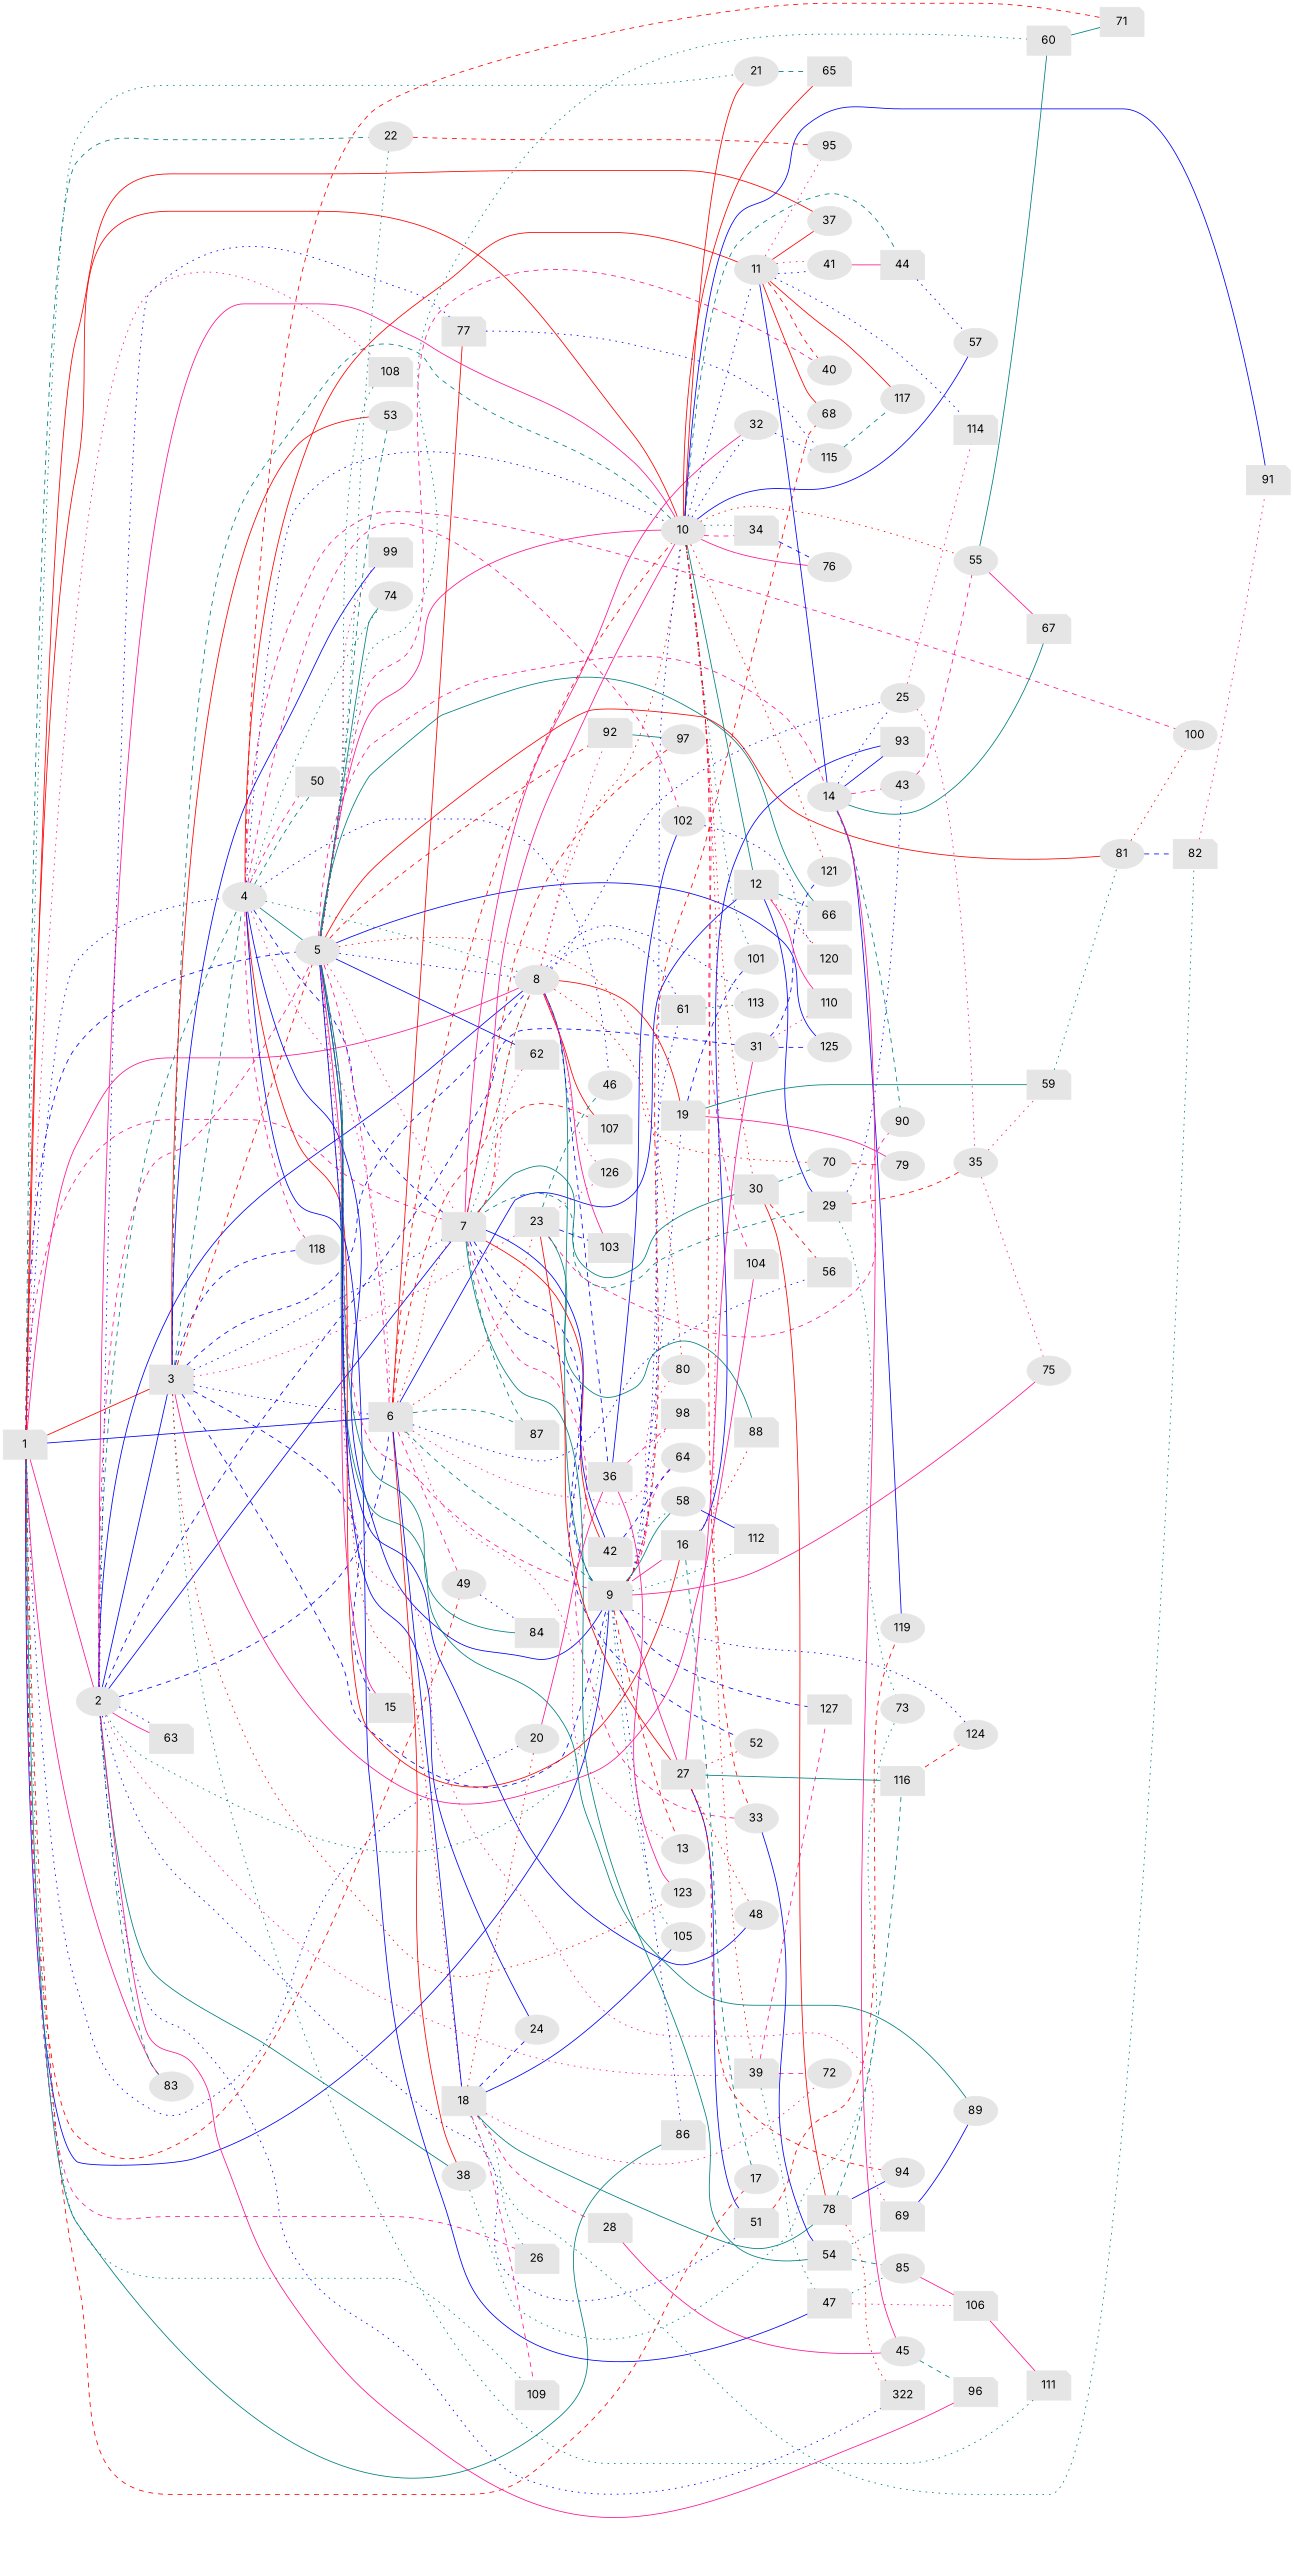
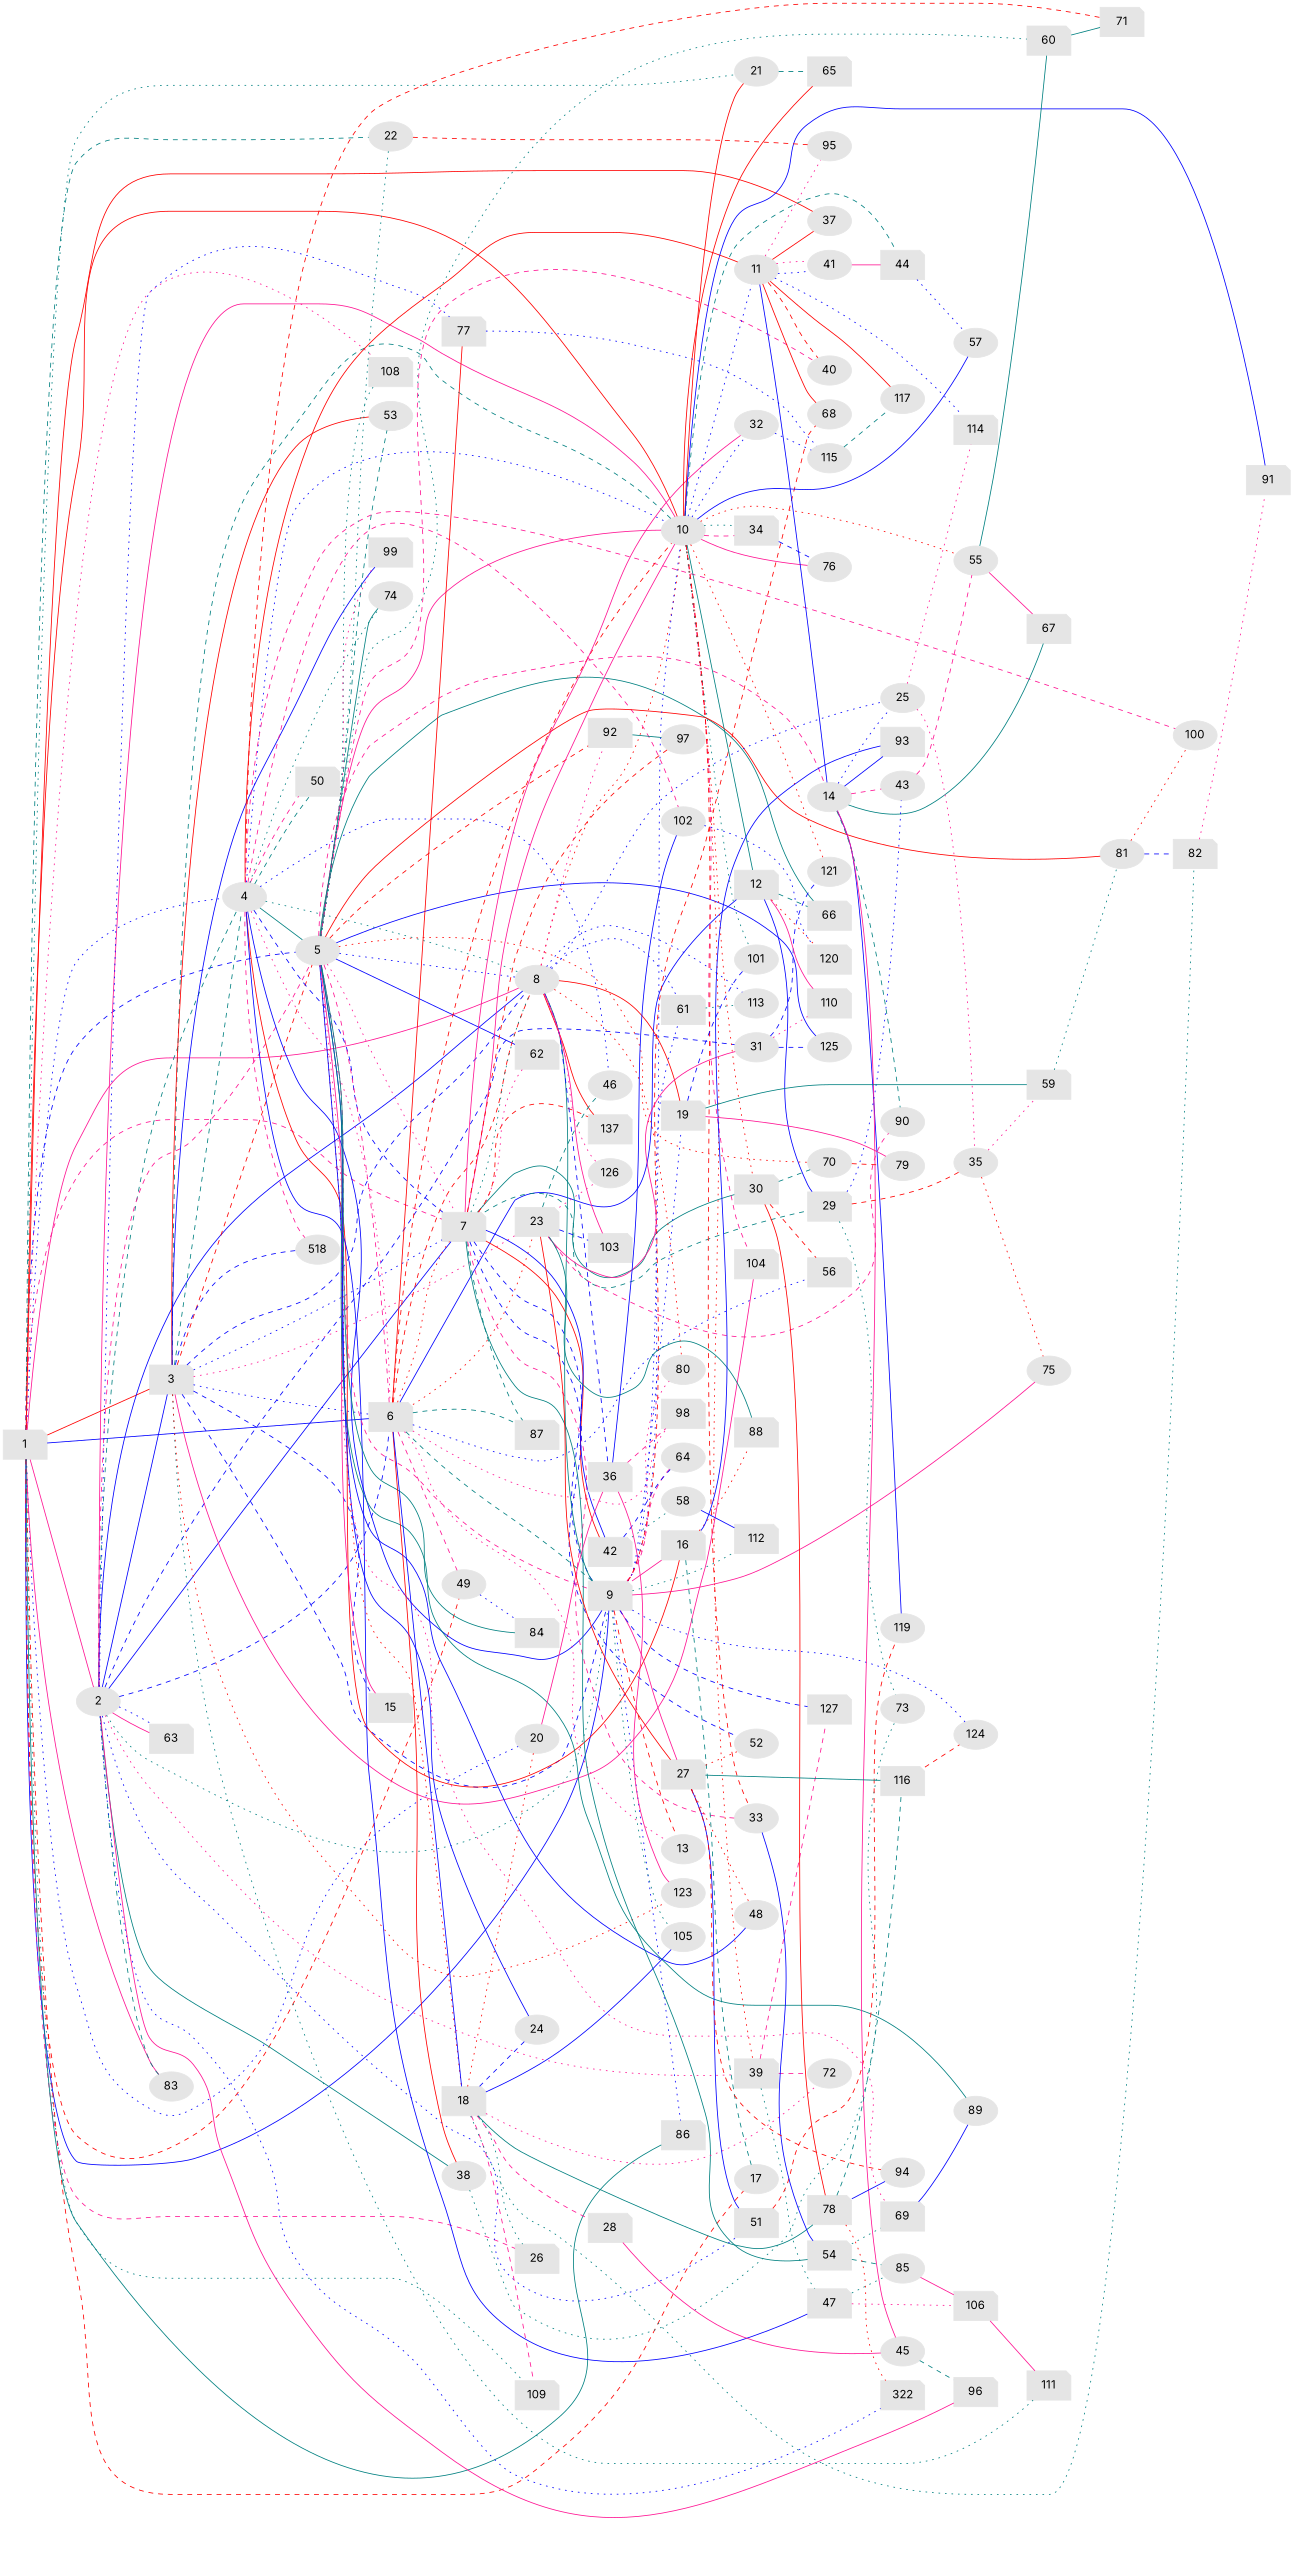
  graph {
    fontname=Inter
    rankdir=LR
    node [color=gray90 fontname=Inter shape=ellipse style=filled]
    edge [color=blue fontname=Inter style=dotted]
    1 [shape=note]
    2
    3 [shape=note]
    4
    5
    6 [shape=note]
    7 [shape=note]
    8
    9 [shape=note]
    10
    17
    20
    21
    22
    26 [shape=note]
    37
    49
    83
    86 [shape=note]
    108 [shape=note]
    109 [shape=note]
    31
    38
    39 [shape=note]
    51 [shape=note]
    63 [shape=note]
    77 [shape=note]
    96 [shape=note]
    n29 [label=322 shape=note]
    15 [shape=note]
    23 [shape=note]
    53
    99 [shape=note]
    104 [shape=note]
    111 [shape=note]
-   118
+   118 [label=518]
    123
    11
    16 [shape=note]
    46
    47 [shape=note]
    50 [shape=note]
    71 [shape=note]
    74
    100
    102
    14
    18 [shape=note]
    24
    40
    48
    60 [shape=note]
    62 [shape=note]
    66 [shape=note]
    69 [shape=note]
    70
    81
    84 [shape=note]
    89
    92 [shape=note]
    125
    12 [shape=note]
    13
    56 [shape=note]
    87 [shape=note]
    98 [shape=note]
    29 [shape=note]
    30 [shape=note]
    32
    33
    42 [shape=note]
    52
    54 [shape=note]
    97
-   107 [shape=note]
+   107 [shape=note label=137]
    19 [shape=note]
    25
    36 [shape=note]
    61 [shape=note]
    80
    103 [shape=note]
    113
    126
    64
    27 [shape=note]
    58
    68
    75
    105
    112 [shape=note]
    124
    127 [shape=note]
    34 [shape=note]
    44 [shape=note]
    55
    57
    65 [shape=note]
    76
    91 [shape=note]
    101
    121
    95
    110 [shape=note]
    73
    72
    119
    115
    90
    88 [shape=note]
    41
    114 [shape=note]
    117
    93 [shape=note]
    85
    106 [shape=note]
    120 [shape=note]
    43
    45
    67 [shape=note]
    28 [shape=note]
    78 [shape=note]
    82 [shape=note]
    79
    35
    59 [shape=note]
    94
    116 [shape=note]
    1 -- 2 [color=deeppink style=solid]
    1 -- 3 [color=red style=solid]
    1 -- 4
    1 -- 5 [style=dashed]
    1 -- 6 [style=solid]
    1 -- 7 [color=deeppink style=dashed]
    1 -- 8 [color=deeppink style=solid]
    1 -- 9 [style=solid]
    1 -- 10 [color=red style=solid]
    1 -- 17 [color=red style=dashed]
    1 -- 20
    1 -- 21 [color=teal]
    1 -- 22 [color=teal style=dashed]
    1 -- 26 [color=deeppink style=dashed]
    1 -- 37 [color=red style=solid]
    1 -- 49 [color=red style=dashed]
    1 -- 83 [color=deeppink style=solid]
    1 -- 86 [color=teal style=solid]
    1 -- 108 [color=deeppink]
    1 -- 109 [color=teal]
    2 -- 3 [style=solid]
    2 -- 4 [color=teal style=dashed]
    2 -- 5 [color=deeppink style=dashed]
    2 -- 6 [style=dashed]
    2 -- 7 [style=solid]
    2 -- 8 [style=solid]
    2 -- 9 [color=teal]
    2 -- 10 [color=deeppink style=solid]
    2 -- 83 [color=teal style=dashed]
    2 -- 31 [style=dashed]
    2 -- 38 [color=teal style=solid]
    2 -- 39 [color=deeppink]
    2 -- 51
    2 -- 63 [color=deeppink style=solid]
    2 -- 63
    2 -- 77
    2 -- 96 [color=deeppink style=solid]
    2 -- n29
    3 -- 4 [color=teal style=dashed]
    3 -- 5 [color=red style=dashed]
    3 -- 6
    3 -- 7
    3 -- 8 [style=dashed]
    3 -- 9 [style=dashed]
    3 -- 10 [color=teal style=dashed]
    3 -- 15 [style=dashed]
    3 -- 23 [color=deeppink]
    3 -- 53 [color=red style=solid]
    3 -- 99 [style=solid]
    3 -- 104 [color=deeppink style=solid]
    3 -- 111 [color=teal]
    3 -- 118 [style=dashed]
    3 -- 123 [color=red]
    4 -- 5 [color=teal style=solid]
    4 -- 6 [color=deeppink]
    4 -- 7 [style=dashed]
    4 -- 8 [color=teal]
    4 -- 9 [style=solid]
    4 -- 10
    4 -- 118 [color=deeppink style=dashed]
    4 -- 11 [color=red style=solid]
    4 -- 16 [color=red style=solid]
    4 -- 46
    4 -- 47 [style=solid]
    4 -- 50 [color=teal style=dashed]
    4 -- 50 [color=deeppink style=dashed]
    4 -- 71 [color=red style=dashed]
    4 -- 74 [color=teal]
    4 -- 100 [color=deeppink style=dashed]
    4 -- 102 [color=deeppink style=dashed]
    5 -- 6 [color=deeppink style=dashed]
    5 -- 7 [color=deeppink]
    5 -- 8
    5 -- 9 [color=deeppink style=dashed]
    5 -- 10 [color=deeppink style=solid]
    5 -- 22 [color=teal]
    5 -- 108 [color=teal]
    5 -- 15 [color=deeppink style=solid]
    5 -- 53 [color=teal style=dashed]
    5 -- 99 [color=deeppink]
    5 -- 74 [color=teal style=solid]
    5 -- 14 [color=deeppink style=dashed]
    5 -- 18 [color=red]
    5 -- 24 [style=solid]
    5 -- 40 [color=deeppink style=dashed]
    5 -- 48 [style=solid]
    5 -- 60 [color=teal]
    5 -- 62 [style=solid]
    5 -- 66 [color=teal style=solid]
    5 -- 69 [color=deeppink]
    5 -- 70 [color=red]
    5 -- 81 [color=red style=solid]
    5 -- 84 [color=teal style=solid]
    5 -- 89 [color=teal style=solid]
    5 -- 92 [color=red style=dashed]
    5 -- 125 [style=solid]
    6 -- 7 [color=red]
    6 -- 8 [color=red style=dashed]
    6 -- 9 [color=teal style=dashed]
    6 -- 10 [color=red style=dashed]
    6 -- 49 [color=deeppink style=dashed]
    6 -- 38 [color=red style=solid]
    6 -- 77 [color=red style=solid]
    6 -- 23 [color=red]
    6 -- 18 [style=solid]
    6 -- 12 [style=solid]
    6 -- 13 [color=deeppink]
    6 -- 56
    6 -- 87 [color=teal style=dashed]
    6 -- 98 [color=deeppink]
    7 -- 8 [color=teal]
    7 -- 9 [style=dashed]
    7 -- 10 [color=deeppink style=solid]
    7 -- 62 [color=deeppink]
    7 -- 87 [color=teal style=dashed]
    7 -- 29 [color=teal style=dashed]
    7 -- 30 [color=teal style=solid]
    7 -- 32 [color=deeppink style=solid]
    7 -- 33 [color=deeppink style=dashed]
    7 -- 42 [color=red style=solid]
    7 -- 42 [style=solid]
    7 -- 52 [style=dashed]
    7 -- 54 [color=teal style=solid]
    7 -- 97 [color=red style=dashed]
    7 -- 107 [color=red style=dashed]
    8 -- 9 [color=teal style=solid]
    8 -- 10 [color=red]
    8 -- 92 [color=deeppink]
    8 -- 107 [color=red style=solid]
    8 -- 19 [color=red style=solid]
    8 -- 25
    8 -- 36 [style=dashed]
    8 -- 61
    8 -- 80 [color=red]
    8 -- 103 [color=deeppink style=solid]
    8 -- 113
    8 -- 126 [color=deeppink]
    9 -- 10
    9 -- 86
    9 -- 16 [color=deeppink style=solid]
    9 -- 13 [color=red style=dashed]
    9 -- 19
    9 -- 61
    9 -- 80 [color=deeppink]
    9 -- 64 [color=deeppink style=dashed]
    9 -- 27 [color=deeppink style=solid]
-   9 -- 58 [color=teal style=solid]
    9 -- 68 [color=red style=dashed]
    9 -- 75 [color=deeppink style=solid]
    9 -- 105 [color=teal]
    9 -- 112 [color=teal]
    9 -- 124
    9 -- 127 [style=dashed]
    10 -- 21 [color=red style=solid]
    10 -- 39 [color=red]
    10 -- 104 [color=deeppink style=dashed]
    10 -- 11
    10 -- 12 [color=teal style=solid]
    10 -- 30 [color=red]
    10 -- 32
    10 -- 33 [color=red style=dashed]
    10 -- 34 [color=deeppink style=dashed]
    10 -- 34 [color=teal]
    10 -- 44 [color=teal style=dashed]
    10 -- 55 [color=red]
    10 -- 57 [style=solid]
    10 -- 65 [color=red style=solid]
    10 -- 76 [color=deeppink style=solid]
    10 -- 91 [style=solid]
    10 -- 101 [color=teal]
    10 -- 121 [color=red]
    20 -- 36 [color=deeppink style=solid]
    21 -- 65 [color=teal style=dashed]
    22 -- 95 [color=red style=dashed]
    49 -- 84
    31 -- 125 [style=dashed]
    31 -- 121 [style=dashed]
    31 -- 110 [color=deeppink]
    38 -- 73 [color=teal]
    39 -- 47 [color=teal]
    39 -- 127 [color=deeppink style=dashed]
    39 -- 72 [color=deeppink style=dashed]
    51 -- 119 [color=red style=dashed]
    77 -- 115
-   27 -- 31 [color=deeppink style=solid]
+   23 -- 31 [color=deeppink style=solid]
    23 -- 46 [color=teal style=dashed]
    23 -- 103 [style=dashed]
    23 -- 126 [color=deeppink]
    23 -- 27 [color=red style=solid]
    23 -- 90 [color=deeppink style=dashed]
    23 -- 88 [color=teal style=solid]
    11 -- 37 [color=red style=solid]
    11 -- 14 [style=solid]
    11 -- 40 [color=red style=dashed]
    11 -- 68 [color=red style=solid]
    11 -- 95 [color=deeppink]
    11 -- 41
    11 -- 41 [color=deeppink]
    11 -- 114
    11 -- 117 [color=red style=solid]
    16 -- 17 [color=teal style=dashed]
    16 -- 88 [color=red]
    16 -- 93 [style=solid]
    47 -- 85 [color=teal]
    47 -- 106 [color=deeppink]
    102 -- 120
    14 -- 25
    14 -- 119 [style=solid]
    14 -- 90 [color=teal style=dashed]
    14 -- 93 [style=solid]
    14 -- 43 [color=deeppink style=dashed]
    14 -- 45 [color=deeppink style=solid]
    14 -- 67 [color=teal style=solid]
    18 -- 20 [color=red]
    18 -- 26 [color=teal]
    18 -- 109 [color=deeppink style=dashed]
    18 -- 24 [style=dashed]
    18 -- 105 [style=solid]
    18 -- 72 [color=deeppink]
    18 -- 28 [color=deeppink style=dashed]
    18 -- 78 [color=teal style=solid]
    18 -- 82 [color=teal]
    60 -- 71 [color=teal style=solid]
    69 -- 89 [style=solid]
    70 -- 79 [color=red style=dashed]
    81 -- 100 [color=red]
    81 -- 82 [style=dashed]
    92 -- 97 [color=teal style=solid]
    12 -- 66 [color=teal style=dashed]
    12 -- 29 [style=solid]
    12 -- 110 [color=deeppink style=solid]
    12 -- 120 [color=red]
    29 -- 73 [color=teal]
    29 -- 43
    29 -- 35 [color=red style=dashed]
    30 -- 70 [color=teal style=dashed]
    30 -- 56 [color=red style=dashed]
    30 -- 78 [color=red style=solid]
    32 -- 115
    33 -- 54 [style=solid]
    42 -- 64 [style=dashed]
    42 -- 58 [color=teal]
    54 -- 69 [color=teal]
    54 -- 85 [color=teal style=dashed]
    19 -- 101 [style=dashed]
    19 -- 79 [color=deeppink style=solid]
    19 -- 59 [color=teal style=solid]
    25 -- 114 [color=deeppink]
    25 -- 35 [color=deeppink]
    36 -- 123 [color=deeppink style=solid]
    36 -- 102 [style=solid]
    36 -- 98 [color=deeppink style=dashed]
    61 -- 113 [color=teal]
    27 -- 51 [style=solid]
    27 -- 48 [color=red]
    27 -- 52 [color=red]
    27 -- 94 [color=red style=dashed]
    27 -- 116 [color=teal style=solid]
    58 -- 112 [style=solid]
    34 -- 76 [style=dashed]
    44 -- 57
    55 -- 60 [color=teal style=solid]
    55 -- 67 [color=deeppink style=solid]
    115 -- 117 [color=teal style=dashed]
    41 -- 44 [color=deeppink style=solid]
    85 -- 106 [color=deeppink style=solid]
    106 -- 111 [color=deeppink style=solid]
    43 -- 55 [color=deeppink style=dashed]
    45 -- 96 [color=teal style=dashed]
    28 -- 45 [color=deeppink style=solid]
    78 -- n29 [color=red]
    78 -- 94 [style=solid]
    78 -- 116 [color=teal style=dashed]
    82 -- 91 [color=deeppink]
-   35 -- 75 [color=deeppink]
+   35 -- 75 [color=red]
    35 -- 59 [color=deeppink]
    59 -- 81 [color=teal]
    116 -- 124 [color=red style=dashed]
  }
